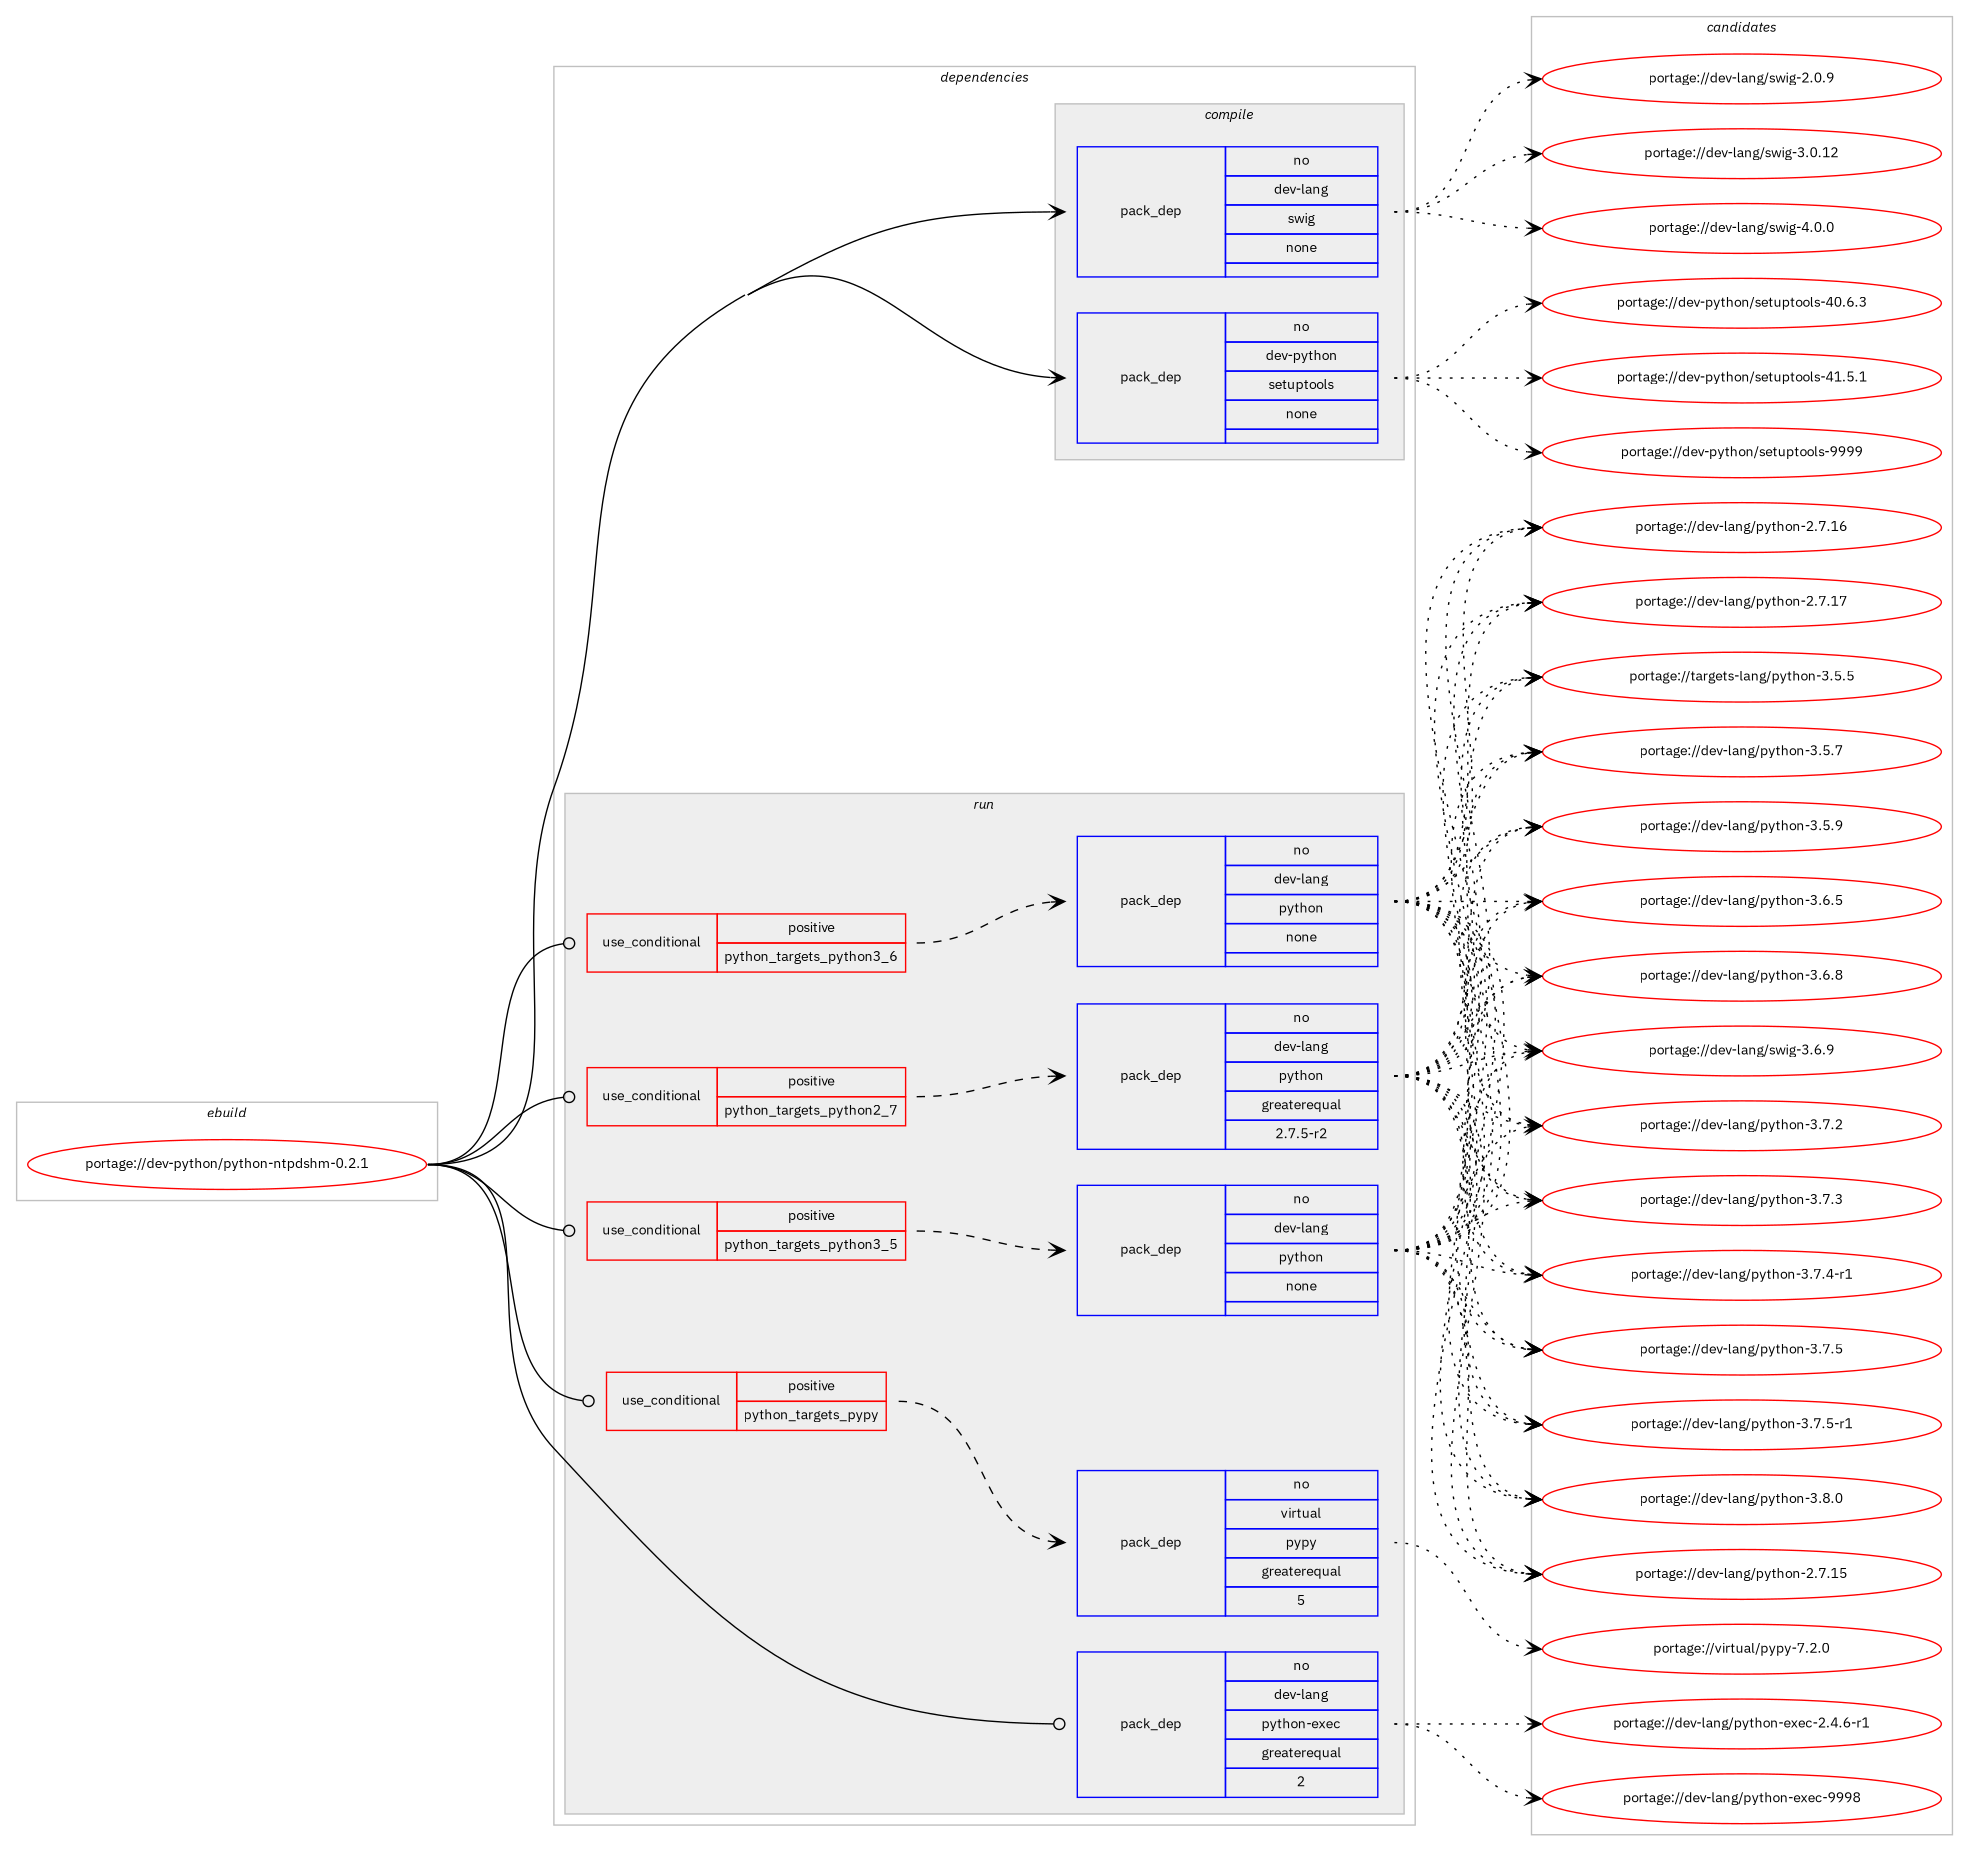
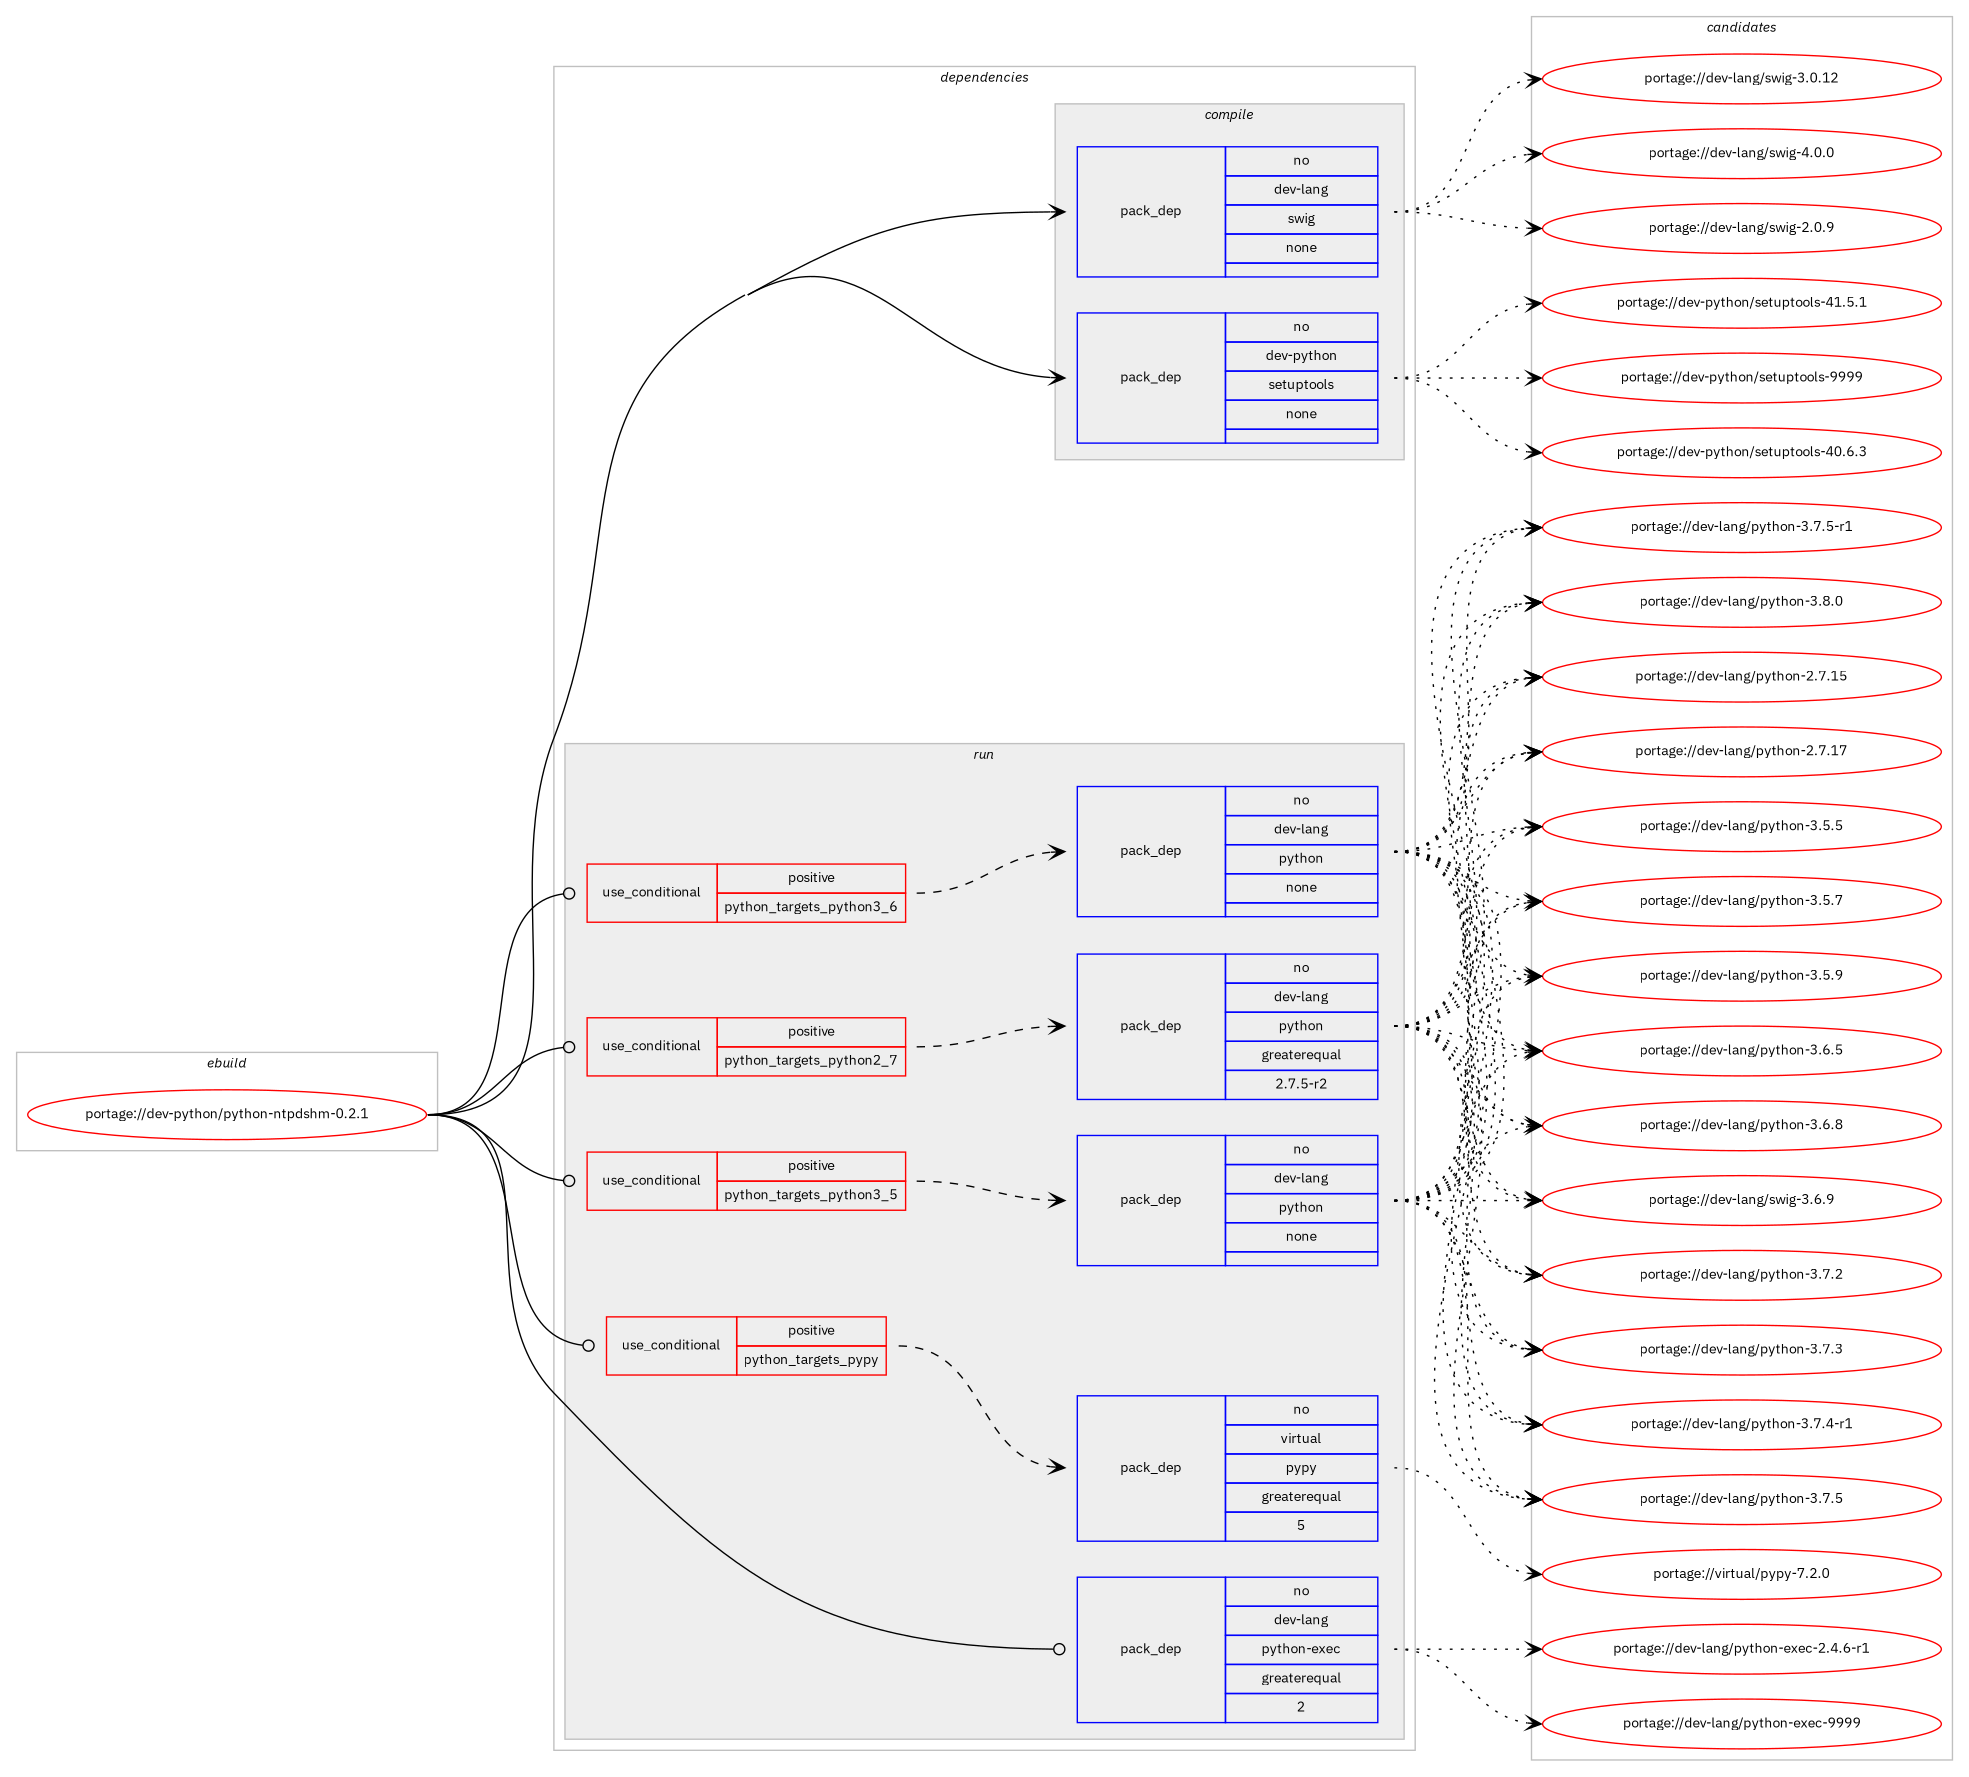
  digraph {
    compound=true
    concentrate=true
    fontname="IBM Plex Sans"
    fontsize=10
    newrank=true
    rankdir=LR
    ranksep=1.5
    node [color=red fontname="IBM Plex Sans" fontsize=10]
    edge [arrowhead=vee fontname="IBM Plex Sans" headport=w style=dotted tailport=e weight=100]
    n1 [label="portage://dev-python/python-ntpdshm-0.2.1" width=4]
    n2 [color=blue label=<<TABLE BORDER="0" CELLBORDER="1" CELLSPACING="0" CELLPADDING="4" WIDTH="220"><TR><TD ROWSPAN="6" CELLPADDING="30">pack_dep</TD></TR><TR><TD WIDTH="110">no</TD></TR><TR><TD>dev-lang</TD></TR><TR><TD>swig</TD></TR><TR><TD>none</TD></TR><TR><TD></TD></TR></TABLE>> shape=none]
    n3 [color=blue label=<<TABLE BORDER="0" CELLBORDER="1" CELLSPACING="0" CELLPADDING="4" WIDTH="220"><TR><TD ROWSPAN="6" CELLPADDING="30">pack_dep</TD></TR><TR><TD WIDTH="110">no</TD></TR><TR><TD>dev-python</TD></TR><TR><TD>setuptools</TD></TR><TR><TD>none</TD></TR><TR><TD></TD></TR></TABLE>> shape=none]
    n4 [color=blue label=<<TABLE BORDER="0" CELLBORDER="1" CELLSPACING="0" CELLPADDING="4" WIDTH="220"><TR><TD ROWSPAN="6" CELLPADDING="30">pack_dep</TD></TR><TR><TD WIDTH="110">no</TD></TR><TR><TD>virtual</TD></TR><TR><TD>pypy</TD></TR><TR><TD>greaterequal</TD></TR><TR><TD>5</TD></TR></TABLE>> shape=none]
    n5 [label=<<TABLE BORDER="0" CELLBORDER="1" CELLSPACING="0" CELLPADDING="4"><TR><TD ROWSPAN="3" CELLPADDING="10">use_conditional</TD></TR><TR><TD>positive</TD></TR><TR><TD>python_targets_pypy</TD></TR></TABLE>> shape=none]
    n6 [color=blue label=<<TABLE BORDER="0" CELLBORDER="1" CELLSPACING="0" CELLPADDING="4" WIDTH="220"><TR><TD ROWSPAN="6" CELLPADDING="30">pack_dep</TD></TR><TR><TD WIDTH="110">no</TD></TR><TR><TD>dev-lang</TD></TR><TR><TD>python</TD></TR><TR><TD>greaterequal</TD></TR><TR><TD>2.7.5-r2</TD></TR></TABLE>> shape=none]
    n7 [label=<<TABLE BORDER="0" CELLBORDER="1" CELLSPACING="0" CELLPADDING="4"><TR><TD ROWSPAN="3" CELLPADDING="10">use_conditional</TD></TR><TR><TD>positive</TD></TR><TR><TD>python_targets_python2_7</TD></TR></TABLE>> shape=none]
    n8 [color=blue label=<<TABLE BORDER="0" CELLBORDER="1" CELLSPACING="0" CELLPADDING="4" WIDTH="220"><TR><TD ROWSPAN="6" CELLPADDING="30">pack_dep</TD></TR><TR><TD WIDTH="110">no</TD></TR><TR><TD>dev-lang</TD></TR><TR><TD>python</TD></TR><TR><TD>none</TD></TR><TR><TD></TD></TR></TABLE>> shape=none]
    n9 [label=<<TABLE BORDER="0" CELLBORDER="1" CELLSPACING="0" CELLPADDING="4"><TR><TD ROWSPAN="3" CELLPADDING="10">use_conditional</TD></TR><TR><TD>positive</TD></TR><TR><TD>python_targets_python3_5</TD></TR></TABLE>> shape=none]
    n10 [color=blue label=<<TABLE BORDER="0" CELLBORDER="1" CELLSPACING="0" CELLPADDING="4" WIDTH="220"><TR><TD ROWSPAN="6" CELLPADDING="30">pack_dep</TD></TR><TR><TD WIDTH="110">no</TD></TR><TR><TD>dev-lang</TD></TR><TR><TD>python</TD></TR><TR><TD>none</TD></TR><TR><TD></TD></TR></TABLE>> shape=none]
    n11 [label=<<TABLE BORDER="0" CELLBORDER="1" CELLSPACING="0" CELLPADDING="4"><TR><TD ROWSPAN="3" CELLPADDING="10">use_conditional</TD></TR><TR><TD>positive</TD></TR><TR><TD>python_targets_python3_6</TD></TR></TABLE>> shape=none]
    n12 [color=blue label=<<TABLE BORDER="0" CELLBORDER="1" CELLSPACING="0" CELLPADDING="4" WIDTH="220"><TR><TD ROWSPAN="6" CELLPADDING="30">pack_dep</TD></TR><TR><TD WIDTH="110">no</TD></TR><TR><TD>dev-lang</TD></TR><TR><TD>python-exec</TD></TR><TR><TD>greaterequal</TD></TR><TR><TD>2</TD></TR></TABLE>> shape=none]
    n13 [label="portage://dev-lang/swig-2.0.9" width=4]
    n14 [label="portage://dev-lang/swig-3.0.12" width=4]
    n15 [label="portage://dev-lang/swig-4.0.0" width=4]
    n16 [label="portage://dev-python/setuptools-40.6.3" width=4]
    n17 [label="portage://dev-python/setuptools-41.5.1" width=4]
    n18 [label="portage://dev-python/setuptools-9999" width=4]
    n19 [label="portage://virtual/pypy-7.2.0" width=4]
    n20 [label="portage://dev-lang/python-2.7.15" width=4]
-   n21 [label="portage://dev-lang/python-2.7.16" width=4]
    n22 [label="portage://dev-lang/python-2.7.17" width=4]
-   n23 [label="portage://targets-lang/python-3.5.5" width=4]
+   n23 [label="portage://dev-lang/python-3.5.5" width=4]
    n24 [label="portage://dev-lang/python-3.5.7" width=4]
    n25 [label="portage://dev-lang/python-3.5.9" width=4]
    n26 [label="portage://dev-lang/python-3.6.5" width=4]
    n27 [label="portage://dev-lang/python-3.6.8" width=4]
    n28 [label="portage://dev-lang/swig-3.6.9" width=4]
    n29 [label="portage://dev-lang/python-3.7.2" width=4]
    n30 [label="portage://dev-lang/python-3.7.3" width=4]
    n31 [label="portage://dev-lang/python-3.7.4-r1" width=4]
    n32 [label="portage://dev-lang/python-3.7.5" width=4]
    n33 [label="portage://dev-lang/python-3.7.5-r1" width=4]
    n34 [label="portage://dev-lang/python-3.8.0" width=4]
    n35 [label="portage://dev-lang/python-exec-2.4.6-r1" width=4]
-   n36 [label="portage://dev-lang/python-exec-9998" width=4]
+   n36 [label="portage://dev-lang/python-exec-9999" width=4]
    subgraph cluster_1 {
      color=gray
      label=<<i>ebuild</i>>
      rank=same
      n1
    }
    subgraph cluster_2 {
      color=gray
      label=<<i>dependencies</i>>
      subgraph cluster_3 {
        color=gray
        fillcolor="#eeeeee"
        label=<<i>compile</i>>
        style=filled
        subgraph sub_4 {
          color=gray
          fillcolor="#eeeeee"
          label=<<i>compile</i>>
          style=filled
          n2
        }
        subgraph sub_5 {
          color=gray
          fillcolor="#eeeeee"
          label=<<i>compile</i>>
          style=filled
          n3
        }
      }
      subgraph cluster_6 {
        color=gray
        fillcolor="#eeeeee"
        label=<<i>compile and run</i>>
        style=filled
      }
      subgraph cluster_7 {
        color=gray
        fillcolor="#eeeeee"
        label=<<i>run</i>>
        style=filled
        subgraph sub_8 {
          color=gray
          fillcolor="#eeeeee"
          label=<<i>run</i>>
          style=filled
          n5
          subgraph sub_9 {
            color=gray
            fillcolor="#eeeeee"
            label=<<i>run</i>>
            style=filled
            n4
          }
        }
        subgraph sub_10 {
          color=gray
          fillcolor="#eeeeee"
          label=<<i>run</i>>
          style=filled
          n7
          subgraph sub_11 {
            color=gray
            fillcolor="#eeeeee"
            label=<<i>run</i>>
            style=filled
            n6
          }
        }
        subgraph sub_12 {
          color=gray
          fillcolor="#eeeeee"
          label=<<i>run</i>>
          style=filled
          n9
          subgraph sub_13 {
            color=gray
            fillcolor="#eeeeee"
            label=<<i>run</i>>
            style=filled
            n8
          }
        }
        subgraph sub_14 {
          color=gray
          fillcolor="#eeeeee"
          label=<<i>run</i>>
          style=filled
          n11
          subgraph sub_15 {
            color=gray
            fillcolor="#eeeeee"
            label=<<i>run</i>>
            style=filled
            n10
          }
        }
        subgraph sub_16 {
          color=gray
          fillcolor="#eeeeee"
          label=<<i>run</i>>
          style=filled
          n12
        }
      }
    }
    subgraph cluster_17 {
      color=gray
      label=<<i>candidates</i>>
      rank=same
      subgraph sub_18 {
        color=black
        label=<<i>candidates</i>>
        nodesep=1
        rank=same
        n13
        n14
        n15
      }
      subgraph sub_19 {
        color=black
        label=<<i>candidates</i>>
        nodesep=1
        rank=same
        n16
        n17
        n18
      }
      subgraph sub_20 {
        color=black
        label=<<i>candidates</i>>
        nodesep=1
        rank=same
        n19
      }
      subgraph sub_21 {
        color=black
        label=<<i>candidates</i>>
        nodesep=1
        rank=same
        n20
-       n21
        n22
        n23
        n24
        n25
        n26
        n27
        n28
        n29
        n30
        n31
        n32
        n33
        n34
      }
      subgraph sub_22 {
        color=black
        label=<<i>candidates</i>>
        nodesep=1
        rank=same
        n20
-       n21
        n22
        n23
        n24
        n25
        n26
        n27
        n28
        n29
        n30
        n31
        n32
        n33
        n34
      }
      subgraph sub_23 {
        color=black
        label=<<i>candidates</i>>
        nodesep=1
        rank=same
        n20
-       n21
        n22
        n23
        n24
        n25
        n26
        n27
        n28
        n29
        n30
        n31
        n32
        n33
        n34
      }
      subgraph sub_24 {
        color=black
        label=<<i>candidates</i>>
        nodesep=1
        rank=same
        n35
        n36
      }
    }
    n1 -> n2 [style=solid weight=20]
    n1 -> n3 [style=solid weight=20]
    n1 -> n5 [arrowhead=odot style=solid weight=20]
    n1 -> n7 [arrowhead=odot style=solid weight=20]
    n1 -> n9 [arrowhead=odot style=solid weight=20]
    n1 -> n11 [arrowhead=odot style=solid weight=20]
    n1 -> n12 [arrowhead=odot style=solid weight=20]
    n2 -> n13
    n2 -> n14
    n2 -> n15
    n3 -> n16
    n3 -> n17
    n3 -> n18
    n4 -> n19
    n5 -> n4 [style=dashed weight=20]
    n6 -> n20
-   n6 -> n21
    n6 -> n22
    n6 -> n23
    n6 -> n24
    n6 -> n25
    n6 -> n26
    n6 -> n27
    n6 -> n28
    n6 -> n29
    n6 -> n30
    n6 -> n31
    n6 -> n32
    n6 -> n33
    n6 -> n34
    n7 -> n6 [style=dashed weight=20]
    n8 -> n20
-   n8 -> n21
    n8 -> n22
    n8 -> n23
    n8 -> n24
    n8 -> n25
    n8 -> n26
    n8 -> n27
    n8 -> n28
    n8 -> n29
    n8 -> n30
    n8 -> n31
    n8 -> n32
    n8 -> n33
    n8 -> n34
    n9 -> n8 [style=dashed weight=20]
    n10 -> n20
-   n10 -> n21
    n10 -> n22
    n10 -> n23
    n10 -> n24
    n10 -> n25
    n10 -> n26
    n10 -> n27
    n10 -> n28
    n10 -> n29
    n10 -> n30
    n10 -> n31
    n10 -> n32
    n10 -> n33
    n10 -> n34
    n11 -> n10 [style=dashed weight=20]
    n12 -> n35
    n12 -> n36
  }
